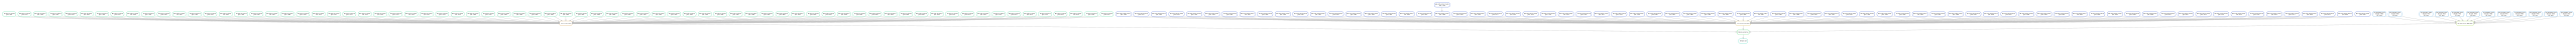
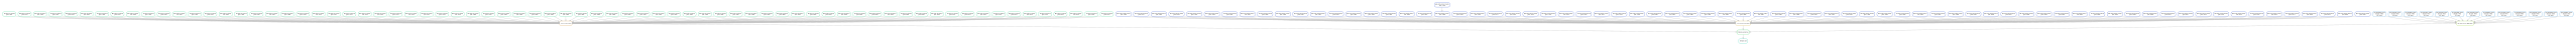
  digraph {
    bgcolor=white
    node [color="0.43 0.6 0.85" fontname=sans fontsize=10 penwidth=2 shape=box style=rounded]
    edge [color=grey penwidth=2]
    n1 [color="0.47 0.6 0.85" label=default_rule]
    n2 [label="get_era5_tx_hourly\nyear: 1950"]
    n3 [color="0.10 0.6 0.85" label=era5_tx_anomalies]
    n4 [color="0.37 0.6 0.85" label=historic_extremes]
    n5 [label="get_era5_tx_hourly\nyear: 1951"]
    n6 [label="get_era5_tx_hourly\nyear: 1952"]
    n7 [label="get_era5_tx_hourly\nyear: 1953"]
    n8 [label="get_era5_tx_hourly\nyear: 1954"]
    n9 [label="get_era5_tx_hourly\nyear: 1955"]
    n10 [label="get_era5_tx_hourly\nyear: 1956"]
    n11 [label="get_era5_tx_hourly\nyear: 1957"]
    n12 [label="get_era5_tx_hourly\nyear: 1958"]
    n13 [label="get_era5_tx_hourly\nyear: 1959"]
    n14 [label="get_era5_tx_hourly\nyear: 1960"]
    n15 [label="get_era5_tx_hourly\nyear: 1961"]
    n16 [label="get_era5_tx_hourly\nyear: 1962"]
    n17 [label="get_era5_tx_hourly\nyear: 1963"]
    n18 [label="get_era5_tx_hourly\nyear: 1964"]
    n19 [label="get_era5_tx_hourly\nyear: 1965"]
    n20 [label="get_era5_tx_hourly\nyear: 1966"]
    n21 [label="get_era5_tx_hourly\nyear: 1967"]
    n22 [label="get_era5_tx_hourly\nyear: 1968"]
    n23 [label="get_era5_tx_hourly\nyear: 1969"]
    n24 [label="get_era5_tx_hourly\nyear: 1970"]
    n25 [label="get_era5_tx_hourly\nyear: 1971"]
    n26 [label="get_era5_tx_hourly\nyear: 1972"]
    n27 [label="get_era5_tx_hourly\nyear: 1973"]
    n28 [label="get_era5_tx_hourly\nyear: 1974"]
    n29 [label="get_era5_tx_hourly\nyear: 1975"]
    n30 [label="get_era5_tx_hourly\nyear: 1976"]
    n31 [label="get_era5_tx_hourly\nyear: 1977"]
    n32 [label="get_era5_tx_hourly\nyear: 1978"]
    n33 [label="get_era5_tx_hourly\nyear: 1979"]
    n34 [label="get_era5_tx_hourly\nyear: 1980"]
    n35 [label="get_era5_tx_hourly\nyear: 1981"]
    n36 [label="get_era5_tx_hourly\nyear: 1982"]
    n37 [label="get_era5_tx_hourly\nyear: 1983"]
    n38 [label="get_era5_tx_hourly\nyear: 1984"]
    n39 [label="get_era5_tx_hourly\nyear: 1985"]
    n40 [label="get_era5_tx_hourly\nyear: 1986"]
    n41 [label="get_era5_tx_hourly\nyear: 1987"]
    n42 [label="get_era5_tx_hourly\nyear: 1988"]
    n43 [label="get_era5_tx_hourly\nyear: 1989"]
    n44 [label="get_era5_tx_hourly\nyear: 1990"]
    n45 [label="get_era5_tx_hourly\nyear: 1991"]
    n46 [label="get_era5_tx_hourly\nyear: 1992"]
    n47 [label="get_era5_tx_hourly\nyear: 1993"]
    n48 [label="get_era5_tx_hourly\nyear: 1994"]
    n49 [label="get_era5_tx_hourly\nyear: 1995"]
    n50 [label="get_era5_tx_hourly\nyear: 1996"]
    n51 [label="get_era5_tx_hourly\nyear: 1997"]
    n52 [label="get_era5_tx_hourly\nyear: 1998"]
    n53 [label="get_era5_tx_hourly\nyear: 1999"]
    n54 [label="get_era5_tx_hourly\nyear: 2000"]
    n55 [label="get_era5_tx_hourly\nyear: 2001"]
    n56 [label="get_era5_tx_hourly\nyear: 2002"]
    n57 [label="get_era5_tx_hourly\nyear: 2003"]
    n58 [label="get_era5_tx_hourly\nyear: 2004"]
    n59 [label="get_era5_tx_hourly\nyear: 2005"]
    n60 [label="get_era5_tx_hourly\nyear: 2006"]
    n61 [label="get_era5_tx_hourly\nyear: 2007"]
    n62 [label="get_era5_tx_hourly\nyear: 2008"]
    n63 [label="get_era5_tx_hourly\nyear: 2009"]
    n64 [label="get_era5_tx_hourly\nyear: 2010"]
    n65 [label="get_era5_tx_hourly\nyear: 2011"]
    n66 [label="get_era5_tx_hourly\nyear: 2012"]
    n67 [label="get_era5_tx_hourly\nyear: 2013"]
    n68 [label="get_era5_tx_hourly\nyear: 2014"]
    n69 [label="get_era5_tx_hourly\nyear: 2015"]
    n70 [label="get_era5_tx_hourly\nyear: 2016"]
    n71 [label="get_era5_tx_hourly\nyear: 2017"]
    n72 [label="get_era5_tx_hourly\nyear: 2018"]
    n73 [label="get_era5_tx_hourly\nyear: 2019"]
    n74 [label="get_era5_tx_hourly\nyear: 2020"]
    n75 [label="get_era5_tx_hourly\nyear: 2021"]
    n76 [color="0.13 0.6 0.85" label=era5_conus_anomalies]
    n77 [color="0.63 0.6 0.85" label="get_era5_conus_hourly\nyear: 1950"]
    n78 [color="0.63 0.6 0.85" label="get_era5_conus_hourly\nyear: 1951"]
    n79 [color="0.63 0.6 0.85" label="get_era5_conus_hourly\nyear: 1952"]
    n80 [color="0.63 0.6 0.85" label="get_era5_conus_hourly\nyear: 1953"]
    n81 [color="0.63 0.6 0.85" label="get_era5_conus_hourly\nyear: 1954"]
    n82 [color="0.63 0.6 0.85" label="get_era5_conus_hourly\nyear: 1955"]
    n83 [color="0.63 0.6 0.85" label="get_era5_conus_hourly\nyear: 1956"]
    n84 [color="0.63 0.6 0.85" label="get_era5_conus_hourly\nyear: 1957"]
    n85 [color="0.63 0.6 0.85" label="get_era5_conus_hourly\nyear: 1958"]
    n86 [color="0.63 0.6 0.85" label="get_era5_conus_hourly\nyear: 1959"]
    n87 [color="0.63 0.6 0.85" label="get_era5_conus_hourly\nyear: 1960"]
    n88 [color="0.63 0.6 0.85" label="get_era5_conus_hourly\nyear: 1961"]
    n89 [color="0.63 0.6 0.85" label="get_era5_conus_hourly\nyear: 1962"]
    n90 [color="0.63 0.6 0.85" label="get_era5_conus_hourly\nyear: 1963"]
    n91 [color="0.63 0.6 0.85" label="get_era5_conus_hourly\nyear: 1964"]
    n92 [color="0.63 0.6 0.85" label="get_era5_conus_hourly\nyear: 1965"]
    n93 [color="0.63 0.6 0.85" label="get_era5_conus_hourly\nyear: 1966"]
    n94 [color="0.63 0.6 0.85" label="get_era5_conus_hourly\nyear: 1967"]
    n95 [color="0.63 0.6 0.85" label="get_era5_conus_hourly\nyear: 1968"]
    n96 [color="0.63 0.6 0.85" label="get_era5_conus_hourly\nyear: 1986"]
    n97 [color="0.63 0.6 0.85" label="get_era5_conus_hourly\nyear: 1969"]
    n98 [color="0.63 0.6 0.85" label="get_era5_conus_hourly\nyear: 1970"]
    n99 [color="0.63 0.6 0.85" label="get_era5_conus_hourly\nyear: 1971"]
    n100 [color="0.63 0.6 0.85" label="get_era5_conus_hourly\nyear: 1972"]
    n101 [color="0.63 0.6 0.85" label="get_era5_conus_hourly\nyear: 1973"]
    n102 [color="0.63 0.6 0.85" label="get_era5_conus_hourly\nyear: 1974"]
    n103 [color="0.63 0.6 0.85" label="get_era5_conus_hourly\nyear: 1975"]
    n104 [color="0.63 0.6 0.85" label="get_era5_conus_hourly\nyear: 1976"]
    n105 [color="0.63 0.6 0.85" label="get_era5_conus_hourly\nyear: 1977"]
    n106 [color="0.63 0.6 0.85" label="get_era5_conus_hourly\nyear: 1978"]
    n107 [color="0.63 0.6 0.85" label="get_era5_conus_hourly\nyear: 1979"]
    n108 [color="0.63 0.6 0.85" label="get_era5_conus_hourly\nyear: 1980"]
    n109 [color="0.63 0.6 0.85" label="get_era5_conus_hourly\nyear: 1981"]
    n110 [color="0.63 0.6 0.85" label="get_era5_conus_hourly\nyear: 1982"]
    n111 [color="0.63 0.6 0.85" label="get_era5_conus_hourly\nyear: 1983"]
    n112 [color="0.63 0.6 0.85" label="get_era5_conus_hourly\nyear: 1984"]
    n113 [color="0.63 0.6 0.85" label="get_era5_conus_hourly\nyear: 1985"]
    n114 [color="0.63 0.6 0.85" label="get_era5_conus_hourly\nyear: 1987"]
    n115 [color="0.63 0.6 0.85" label="get_era5_conus_hourly\nyear: 1988"]
    n116 [color="0.63 0.6 0.85" label="get_era5_conus_hourly\nyear: 1989"]
    n117 [color="0.63 0.6 0.85" label="get_era5_conus_hourly\nyear: 1990"]
    n118 [color="0.63 0.6 0.85" label="get_era5_conus_hourly\nyear: 1991"]
    n119 [color="0.63 0.6 0.85" label="get_era5_conus_hourly\nyear: 1992"]
    n120 [color="0.63 0.6 0.85" label="get_era5_conus_hourly\nyear: 1993"]
    n121 [color="0.63 0.6 0.85" label="get_era5_conus_hourly\nyear: 1994"]
    n122 [color="0.63 0.6 0.85" label="get_era5_conus_hourly\nyear: 1995"]
    n123 [color="0.63 0.6 0.85" label="get_era5_conus_hourly\nyear: 1996"]
    n124 [color="0.63 0.6 0.85" label="get_era5_conus_hourly\nyear: 1997"]
    n125 [color="0.63 0.6 0.85" label="get_era5_conus_hourly\nyear: 1998"]
    n126 [color="0.63 0.6 0.85" label="get_era5_conus_hourly\nyear: 1999"]
    n127 [color="0.63 0.6 0.85" label="get_era5_conus_hourly\nyear: 2000"]
    n128 [color="0.63 0.6 0.85" label="get_era5_conus_hourly\nyear: 2001"]
    n129 [color="0.63 0.6 0.85" label="get_era5_conus_hourly\nyear: 2002"]
    n130 [color="0.63 0.6 0.85" label="get_era5_conus_hourly\nyear: 2003"]
    n131 [color="0.63 0.6 0.85" label="get_era5_conus_hourly\nyear: 2004"]
    n132 [color="0.63 0.6 0.85" label="get_era5_conus_hourly\nyear: 2005"]
    n133 [color="0.63 0.6 0.85" label="get_era5_conus_hourly\nyear: 2006"]
    n134 [color="0.63 0.6 0.85" label="get_era5_conus_hourly\nyear: 2007"]
    n135 [color="0.63 0.6 0.85" label="get_era5_conus_hourly\nyear: 2008"]
    n136 [color="0.63 0.6 0.85" label="get_era5_conus_hourly\nyear: 2009"]
    n137 [color="0.63 0.6 0.85" label="get_era5_conus_hourly\nyear: 2010"]
    n138 [color="0.63 0.6 0.85" label="get_era5_conus_hourly\nyear: 2011"]
    n139 [color="0.63 0.6 0.85" label="get_era5_conus_hourly\nyear: 2012"]
    n140 [color="0.63 0.6 0.85" label="get_era5_conus_hourly\nyear: 2013"]
    n141 [color="0.63 0.6 0.85" label="get_era5_conus_hourly\nyear: 2014"]
    n142 [color="0.63 0.6 0.85" label="get_era5_conus_hourly\nyear: 7015"]
    n143 [color="0.63 0.6 0.85" label="get_era5_conus_hourly\nyear: 2016"]
    n144 [color="0.63 0.6 0.85" label="get_era5_conus_hourly\nyear: 2017"]
    n145 [color="0.63 0.6 0.85" label="get_era5_conus_hourly\nyear: 2018"]
    n146 [color="0.63 0.6 0.85" label="get_era5_conus_hourly\nyear: 2019"]
    n147 [color="0.63 0.6 0.85" label="get_era5_conus_hourly\nyear: 2020"]
    n148 [color="0.63 0.6 0.85" label="get_era5_conus_hourly\nyear: 2021"]
    n149 [color="0.23 0.6 0.85" label=berkeley_earth_aggregate]
    n150 [color="0.57 0.6 0.85" label="get_berkeley_earth\ndecade: 1880\nvar: TAVG"]
    n151 [color="0.57 0.6 0.85" label="get_berkeley_earth\ndecade: 1890\nvar: TAVG"]
+   n152 [color="0.57 0.6 0.85" label="get_berkeley_earth\ndecade: 1900\nvar: TAVG"]
    n153 [color="0.57 0.6 0.85" label="get_berkeley_earth\ndecade: 1910\nvar: TAVG"]
    n154 [color="0.57 0.6 0.85" label="get_berkeley_earth\ndecade: 1920\nvar: TAVG"]
    n155 [color="0.57 0.6 0.85" label="get_berkeley_earth\ndecade: 1940\nvar: TAVG"]
    n156 [color="0.57 0.6 0.85" label="get_berkeley_earth\ndecade: 1950\nvar: TAVG"]
    n157 [color="0.57 0.6 0.85" label="get_berkeley_earth\ndecade: 1960\nvar: TAVG"]
    n158 [color="0.57 0.6 0.85" label="get_berkeley_earth\ndecade: 1970\nvar: TAVG"]
    n159 [color="0.57 0.6 0.85" label="get_berkeley_earth\ndecade: 1980\nvar: TAVG"]
    n160 [color="0.57 0.6 0.85" label="get_berkeley_earth\ndecade: 1990\nvar: TAVG"]
    n161 [color="0.57 0.6 0.85" label="get_berkeley_earth\ndecade: 2000\nvar: TAVG"]
    n162 [color="0.57 0.6 0.85" label="get_berkeley_earth\ndecade: 2010\nvar: TAVG"]
    n2 -> n3
    n3 -> n4
    n4 -> n1
    n5 -> n3
    n6 -> n3
    n7 -> n3
    n8 -> n3
    n9 -> n3
    n10 -> n3
    n11 -> n3
    n12 -> n3
    n13 -> n3
    n14 -> n3
    n15 -> n3
    n16 -> n3
    n17 -> n3
    n18 -> n3
    n19 -> n3
    n20 -> n3
    n21 -> n3
    n22 -> n3
    n23 -> n3
    n24 -> n3
    n25 -> n3
    n26 -> n3
    n27 -> n3
    n28 -> n3
    n29 -> n3
    n30 -> n3
    n31 -> n3
    n32 -> n3
    n33 -> n3
    n34 -> n3
    n35 -> n3
    n36 -> n3
    n37 -> n3
    n38 -> n3
    n39 -> n3
    n40 -> n3
    n41 -> n3
    n42 -> n3
    n43 -> n3
    n44 -> n3
    n45 -> n3
    n46 -> n3
    n47 -> n3
    n48 -> n3
    n49 -> n3
    n50 -> n3
    n51 -> n3
    n52 -> n3
    n53 -> n3
    n54 -> n3
    n55 -> n3
    n56 -> n3
    n57 -> n3
    n58 -> n3
    n59 -> n3
    n60 -> n3
    n61 -> n3
    n62 -> n3
    n63 -> n3
    n64 -> n3
    n65 -> n3
    n66 -> n3
    n67 -> n3
    n68 -> n3
    n69 -> n3
    n70 -> n3
    n71 -> n3
    n72 -> n3
    n73 -> n3
    n74 -> n3
    n75 -> n3
    n76 -> n4
    n77 -> n76
    n78 -> n76
    n79 -> n76
    n80 -> n76
    n81 -> n76
    n82 -> n76
    n83 -> n76
    n84 -> n76
    n85 -> n76
    n86 -> n76
    n87 -> n76
    n88 -> n76
    n89 -> n76
    n90 -> n76
    n91 -> n76
    n92 -> n76
    n93 -> n76
    n94 -> n76
    n95 -> n96
    n96 -> n76
    n97 -> n76
    n98 -> n76
    n99 -> n76
    n100 -> n76
    n101 -> n76
    n102 -> n76
    n103 -> n76
    n104 -> n76
    n105 -> n76
    n106 -> n76
    n107 -> n76
    n108 -> n76
    n109 -> n76
    n110 -> n76
    n111 -> n76
    n112 -> n76
    n113 -> n76
    n114 -> n76
    n115 -> n76
    n116 -> n76
    n117 -> n76
    n118 -> n76
    n119 -> n76
    n120 -> n76
    n121 -> n76
    n122 -> n76
    n123 -> n76
    n124 -> n76
    n125 -> n76
    n126 -> n76
    n127 -> n76
    n128 -> n76
    n129 -> n76
    n130 -> n76
    n131 -> n76
    n132 -> n76
    n133 -> n76
    n134 -> n76
    n135 -> n76
    n136 -> n76
    n137 -> n76
    n138 -> n76
    n139 -> n76
    n140 -> n76
    n141 -> n76
    n142 -> n76
    n143 -> n76
    n144 -> n76
    n145 -> n76
    n146 -> n76
    n147 -> n76
    n148 -> n76
    n149 -> n4
    n150 -> n149
    n151 -> n149
+   n152 -> n149
    n153 -> n149
    n154 -> n149
    n155 -> n149
    n156 -> n149
    n157 -> n149
    n158 -> n149
    n159 -> n149
    n160 -> n149
    n161 -> n149
    n162 -> n149
  }
